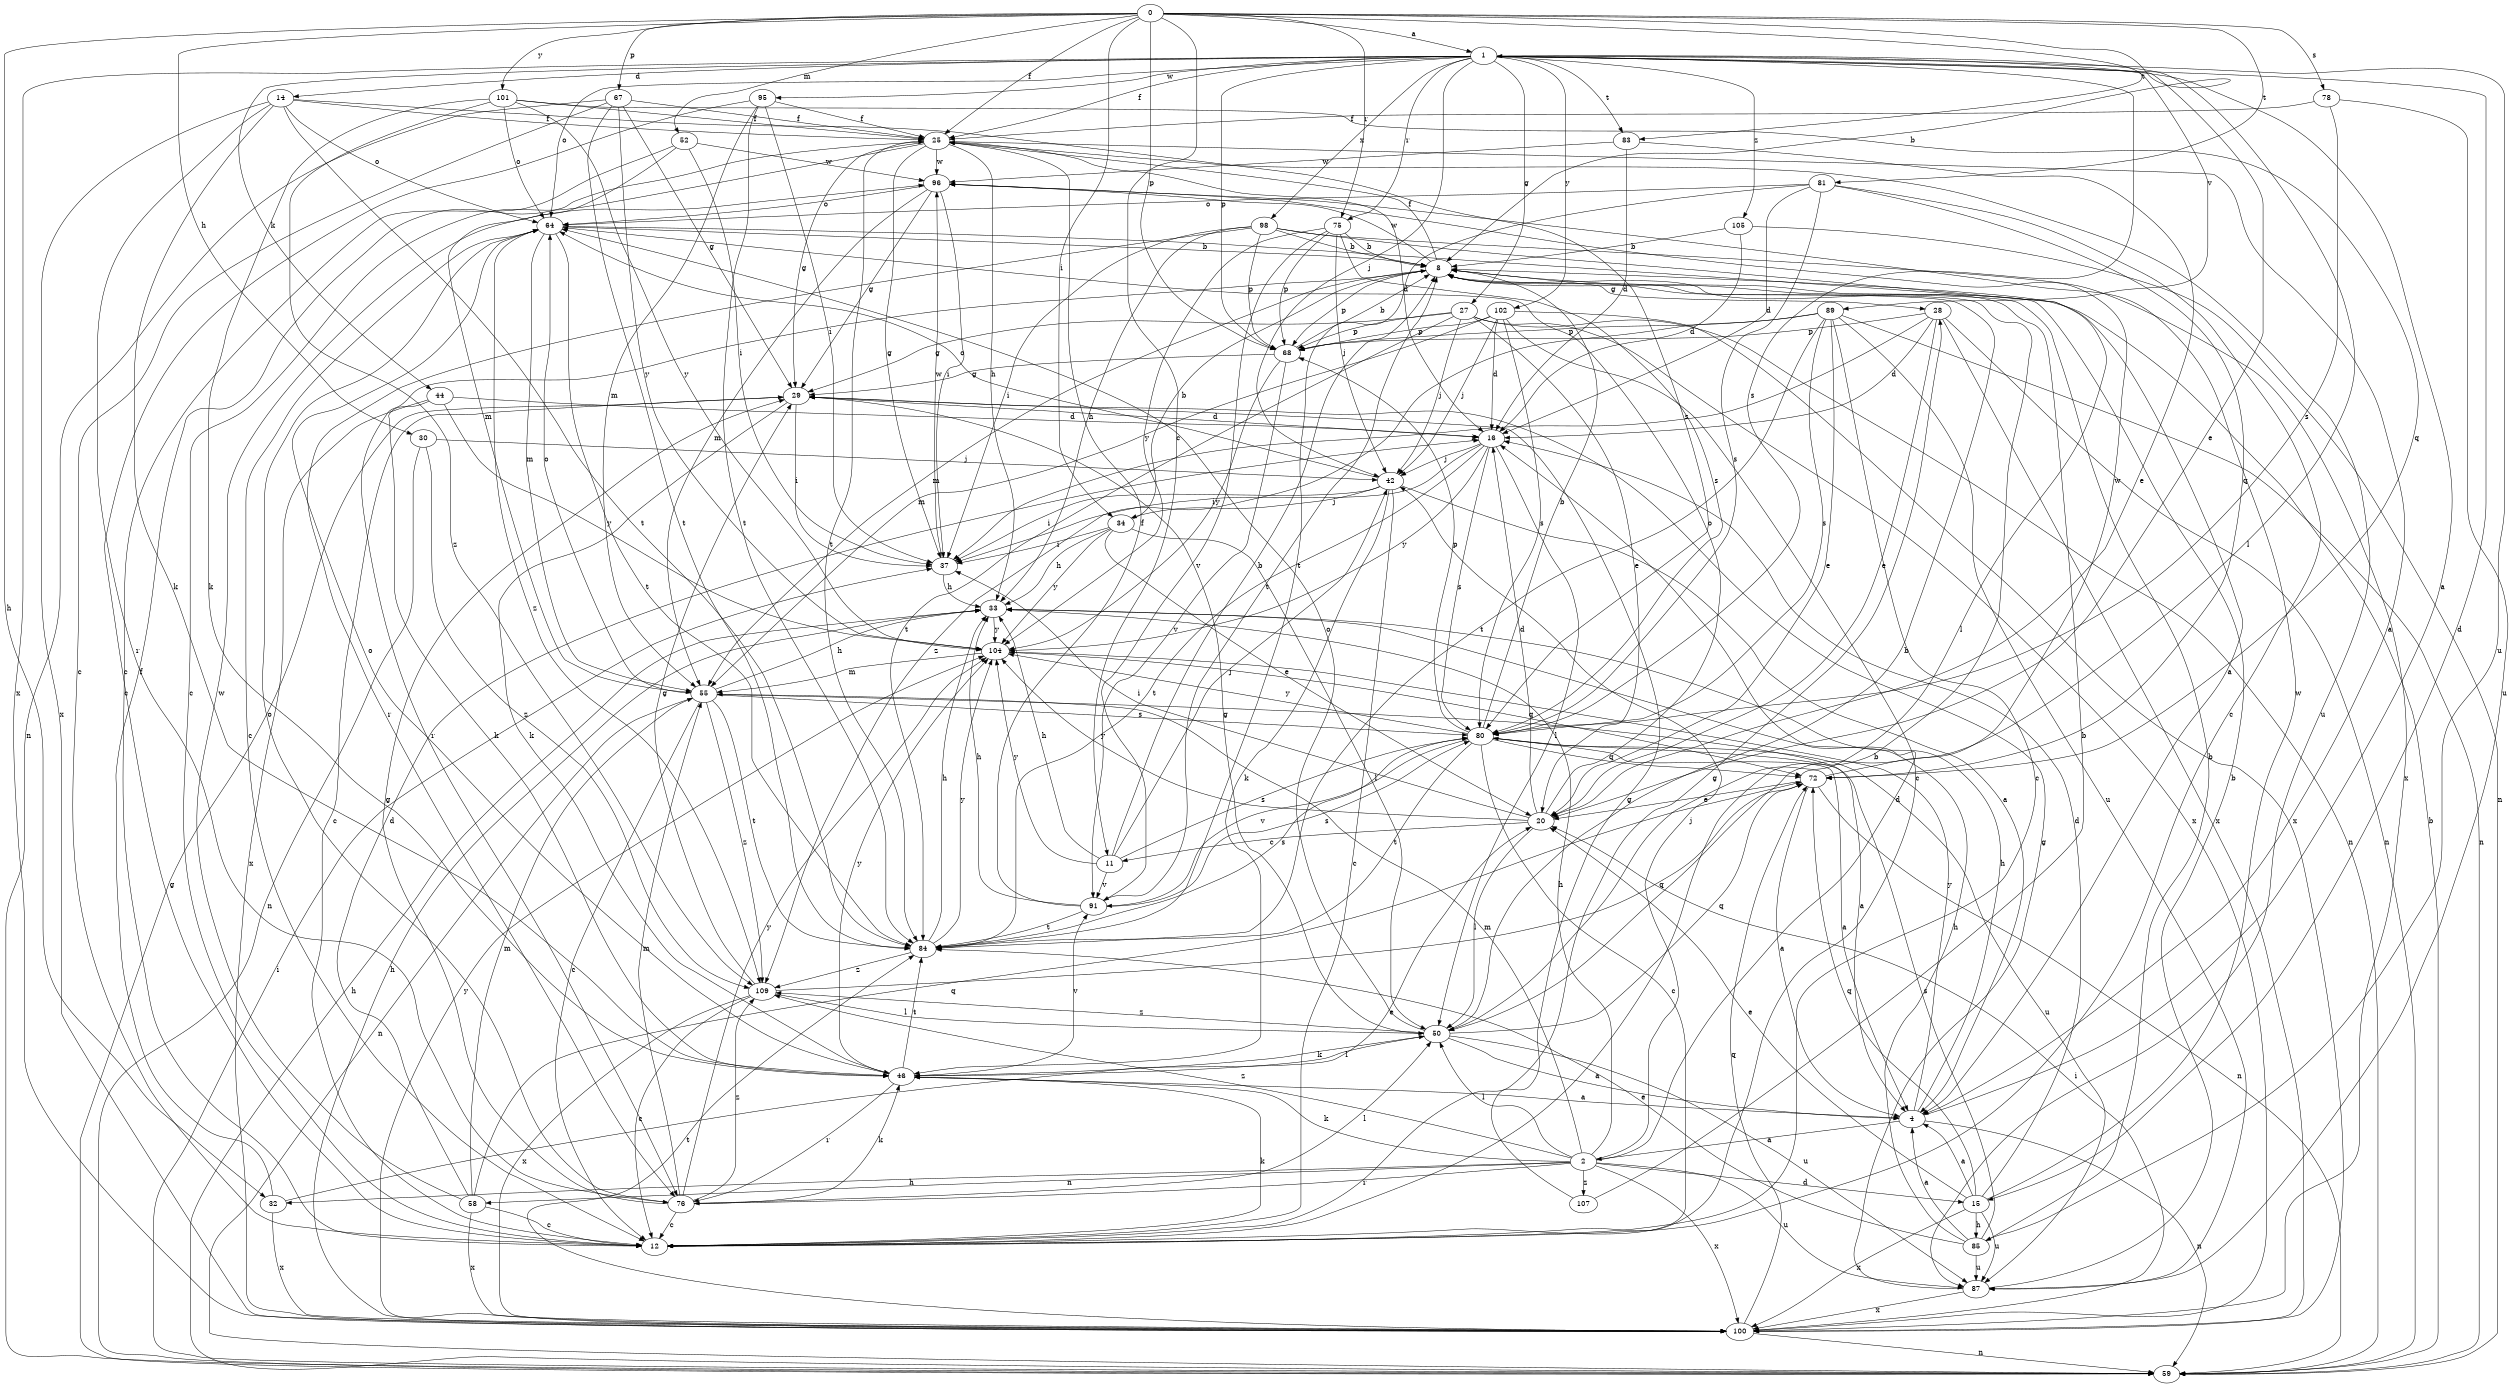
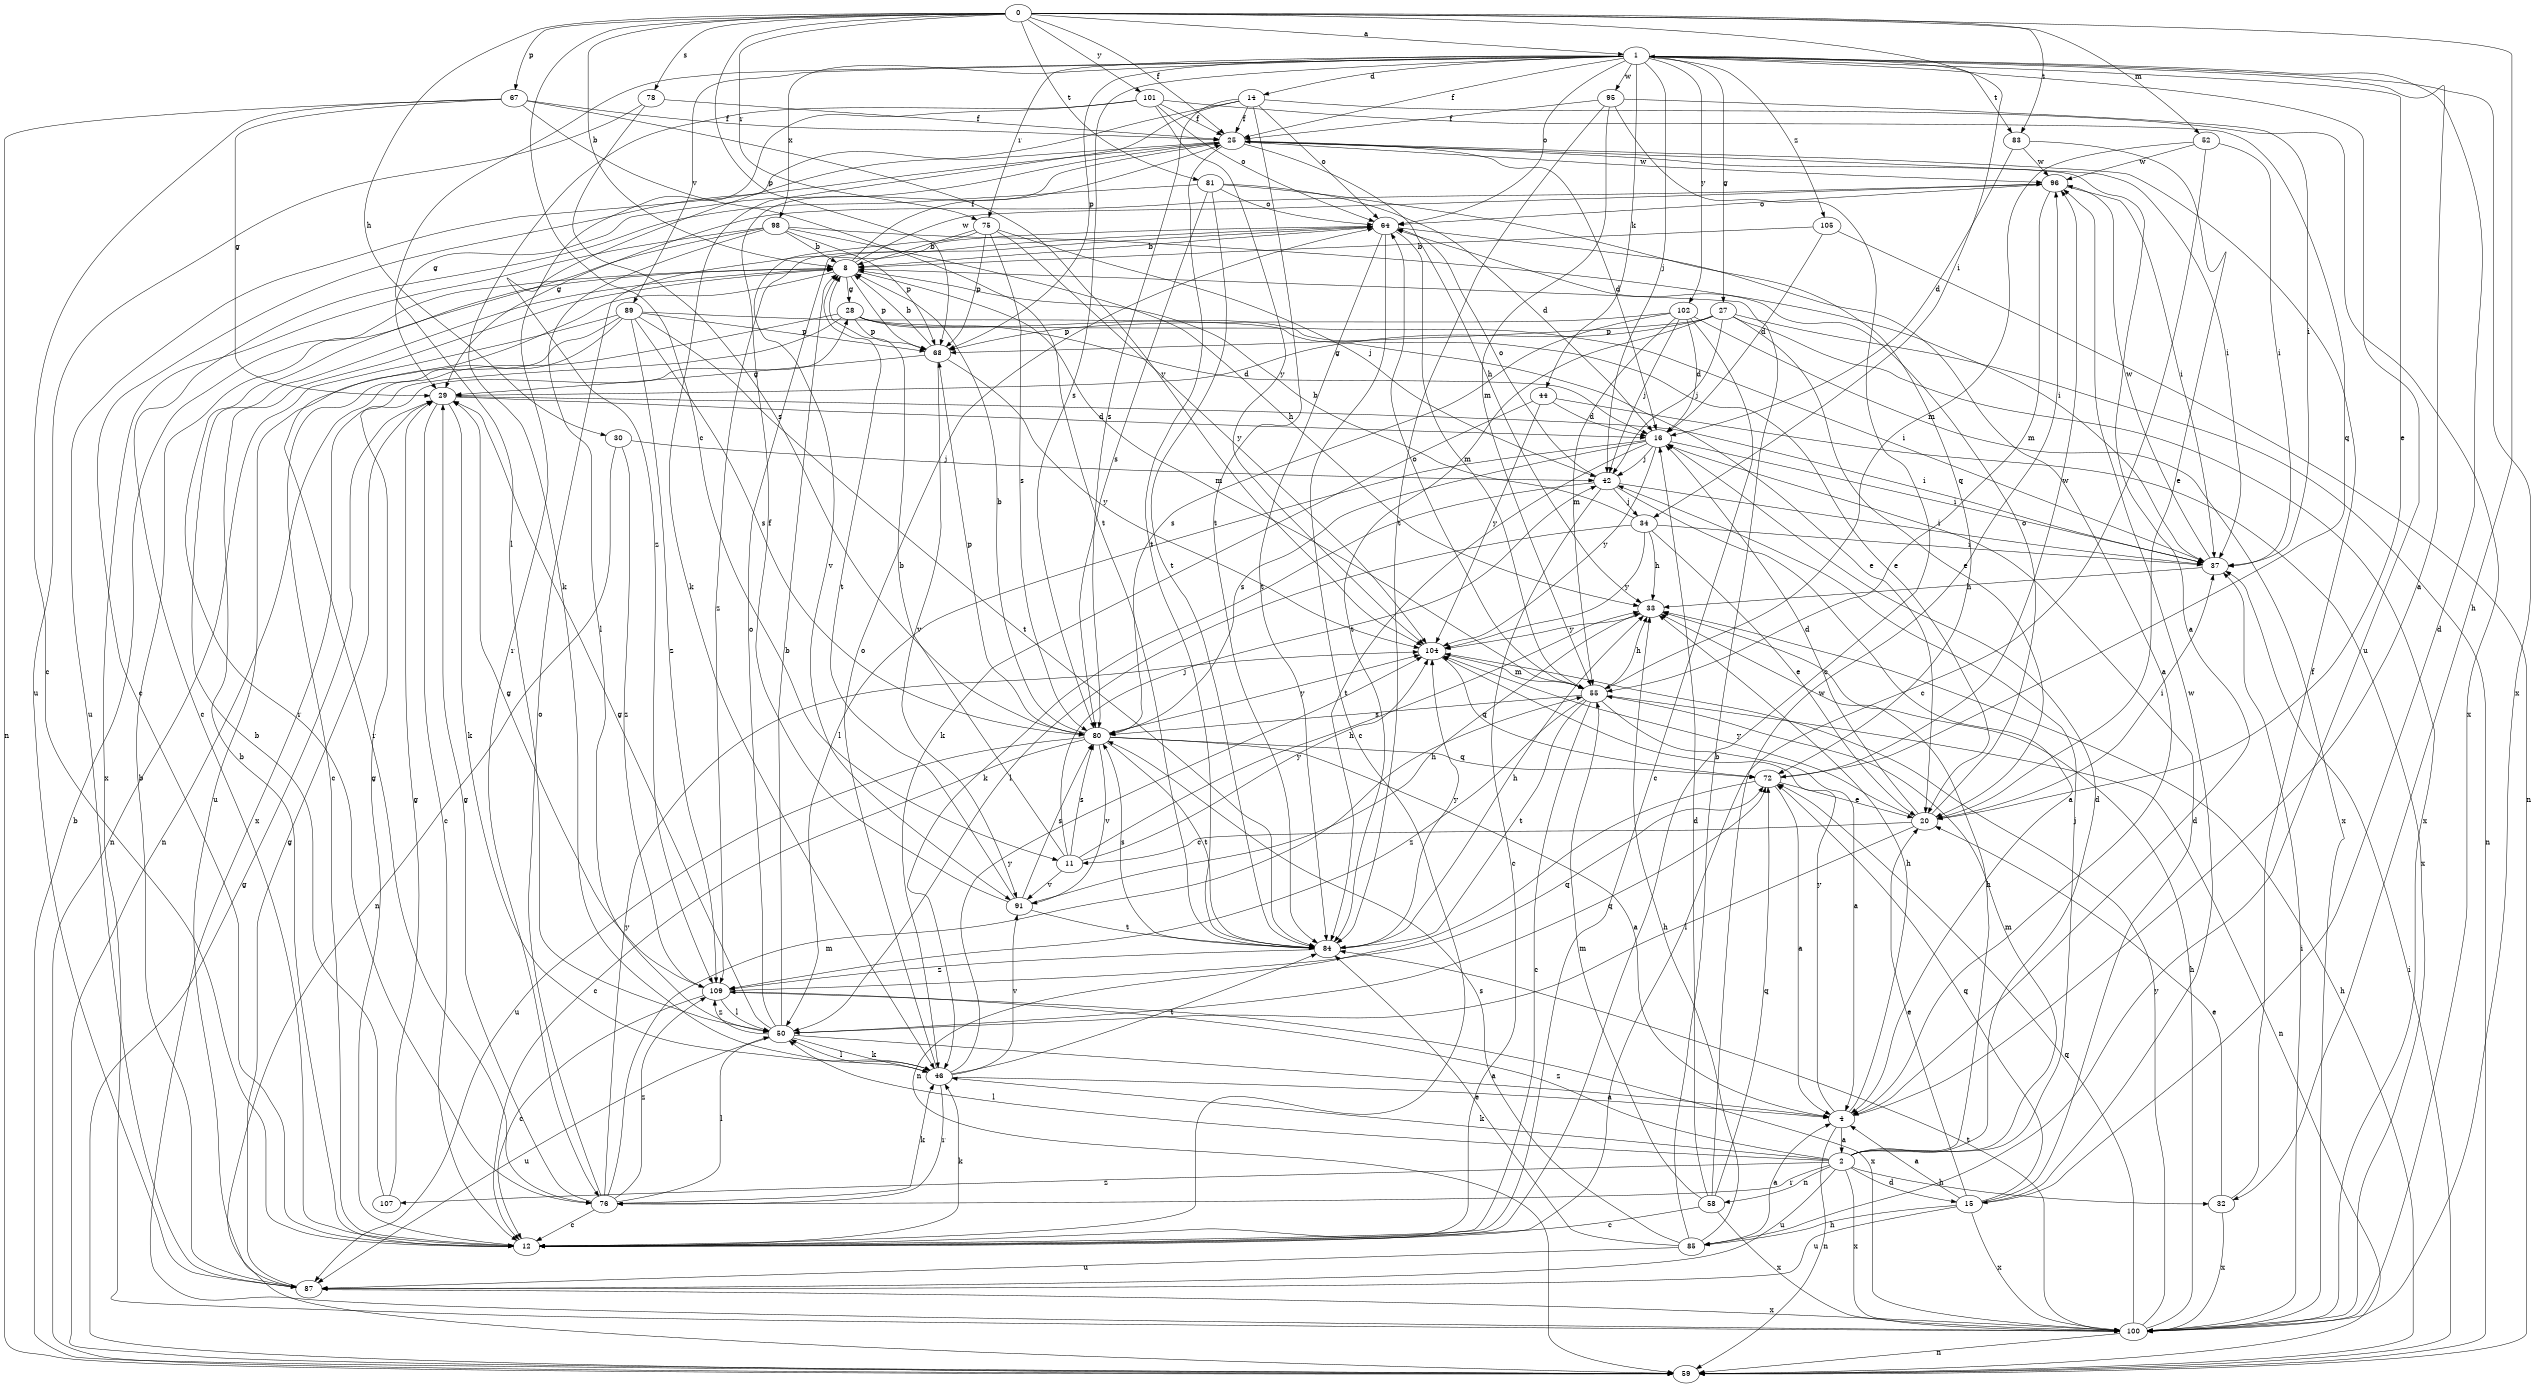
  strict digraph {
    0
    1
    8
    11
    25
    30
    32
    34
    52
    67
    68
    75
    78
    81
    83
    101
    14
    15
    20
    27
    42
    44
    50
    64
    80
    85
    89
    95
    98
    100
    102
    105
    55
    76
    28
    96
    33
    104
    91
    16
    87
    4
    12
    84
    37
    29
    109
    59
    72
    46
    2
    58
    107
    0 -> 1 [label=a]
    0 -> 8 [label=b]
    0 -> 11 [label=c]
    0 -> 25 [label=f]
    0 -> 30 [label=h]
    0 -> 32 [label=h]
    0 -> 34 [label=i]
    0 -> 52 [label=m]
    0 -> 67 [label=p]
    0 -> 68 [label=p]
    0 -> 75 [label=r]
    0 -> 78 [label=s]
    0 -> 81 [label=t]
    0 -> 83 [label=t]
    0 -> 101 [label=y]
    1 -> 25 [label=f]
    1 -> 68 [label=p]
    1 -> 75 [label=r]
    1 -> 83 [label=t]
    1 -> 14 [label=d]
    1 -> 15 [label=d]
    1 -> 20 [label=e]
    1 -> 27 [label=g]
    1 -> 42 [label=j]
    1 -> 44 [label=k]
    1 -> 50 [label=l]
    1 -> 64 [label=o]
    1 -> 80 [label=s]
    1 -> 85 [label=u]
    1 -> 89 [label=v]
    1 -> 95 [label=w]
    1 -> 98 [label=x]
    1 -> 100 [label=x]
    1 -> 102 [label=y]
    1 -> 105 [label=z]
    8 -> 25 [label=f]
    8 -> 68 [label=p]
    8 -> 55 [label=m]
    8 -> 76 [label=r]
    8 -> 28 [label=g]
    8 -> 96 [label=w]
    11 -> 8 [label=b]
    11 -> 42 [label=j]
    11 -> 80 [label=s]
    11 -> 33 [label=h]
    11 -> 104 [label=y]
    11 -> 91 [label=v]
    25 -> 96 [label=w]
    25 -> 33 [label=h]
    25 -> 16 [label=d]
    25 -> 87 [label=u]
    25 -> 4 [label=a]
    25 -> 12 [label=c]
    25 -> 84 [label=t]
-   25 -> 37 [label=g]
+   25 -> 37 [label=i]
    25 -> 29 [label=g]
    30 -> 42 [label=j]
    30 -> 109 [label=z]
    30 -> 59 [label=n]
    32 -> 25 [label=f]
    32 -> 20 [label=e]
    32 -> 100 [label=x]
    34 -> 8 [label=b]
    34 -> 20 [label=e]
    34 -> 50 [label=l]
    34 -> 33 [label=h]
    34 -> 104 [label=y]
    34 -> 37 [label=i]
    52 -> 55 [label=m]
    52 -> 96 [label=w]
    52 -> 12 [label=c]
    52 -> 37 [label=i]
    67 -> 25 [label=f]
    67 -> 104 [label=y]
    67 -> 12 [label=c]
    67 -> 84 [label=t]
    67 -> 29 [label=g]
    67 -> 59 [label=n]
    68 -> 8 [label=b]
    68 -> 104 [label=y]
    68 -> 91 [label=v]
    68 -> 29 [label=g]
    75 -> 8 [label=b]
    75 -> 68 [label=p]
    75 -> 42 [label=j]
    75 -> 80 [label=s]
    75 -> 104 [label=y]
    75 -> 91 [label=v]
    78 -> 25 [label=f]
    78 -> 80 [label=s]
    78 -> 87 [label=u]
    81 -> 64 [label=o]
    81 -> 80 [label=s]
    81 -> 16 [label=d]
    81 -> 12 [label=c]
    81 -> 84 [label=t]
    81 -> 72 [label=q]
    83 -> 20 [label=e]
    83 -> 96 [label=w]
    83 -> 16 [label=d]
    101 -> 25 [label=f]
    101 -> 64 [label=o]
    101 -> 104 [label=y]
    101 -> 109 [label=z]
    101 -> 72 [label=q]
    101 -> 46 [label=k]
    14 -> 25 [label=f]
    14 -> 64 [label=o]
    14 -> 80 [label=s]
    14 -> 100 [label=x]
    14 -> 76 [label=r]
    14 -> 84 [label=t]
    14 -> 46 [label=k]
    15 -> 20 [label=e]
    15 -> 85 [label=h]
    15 -> 100 [label=x]
    15 -> 96 [label=w]
    15 -> 16 [label=d]
    15 -> 87 [label=u]
    15 -> 4 [label=a]
    15 -> 72 [label=q]
    20 -> 11 [label=c]
    20 -> 50 [label=l]
    20 -> 64 [label=o]
    20 -> 104 [label=y]
    20 -> 16 [label=d]
    20 -> 37 [label=i]
    27 -> 68 [label=p]
    27 -> 20 [label=e]
    27 -> 42 [label=j]
    27 -> 100 [label=x]
    27 -> 84 [label=t]
    27 -> 29 [label=g]
    27 -> 59 [label=n]
    42 -> 34 [label=j]
    42 -> 64 [label=o]
    42 -> 4 [label=a]
    42 -> 12 [label=c]
    42 -> 37 [label=i]
    42 -> 46 [label=k]
    44 -> 100 [label=x]
    44 -> 104 [label=y]
    44 -> 16 [label=d]
    44 -> 46 [label=k]
    50 -> 8 [label=b]
    50 -> 64 [label=o]
    50 -> 87 [label=u]
    50 -> 4 [label=a]
    50 -> 29 [label=g]
    50 -> 109 [label=z]
    50 -> 72 [label=q]
    50 -> 46 [label=k]
    64 -> 8 [label=b]
    64 -> 55 [label=m]
    64 -> 4 [label=a]
    64 -> 12 [label=c]
    64 -> 84 [label=t]
    64 -> 109 [label=z]
    80 -> 8 [label=b]
    80 -> 68 [label=p]
    80 -> 104 [label=y]
    80 -> 91 [label=v]
    80 -> 87 [label=u]
    80 -> 4 [label=a]
    80 -> 12 [label=c]
    80 -> 84 [label=t]
    80 -> 72 [label=q]
    85 -> 8 [label=b]
    85 -> 80 [label=s]
    85 -> 33 [label=h]
    85 -> 87 [label=u]
    85 -> 4 [label=a]
    85 -> 84 [label=e]
    89 -> 68 [label=p]
    89 -> 20 [label=e]
    89 -> 80 [label=s]
    89 -> 87 [label=u]
    89 -> 12 [label=c]
    89 -> 84 [label=t]
    89 -> 109 [label=z]
    89 -> 59 [label=n]
    95 -> 25 [label=f]
    95 -> 55 [label=m]
    95 -> 12 [label=c]
    95 -> 84 [label=t]
    95 -> 37 [label=i]
    98 -> 8 [label=b]
    98 -> 68 [label=p]
    98 -> 50 [label=l]
    98 -> 100 [label=x]
    98 -> 76 [label=r]
    98 -> 33 [label=h]
    98 -> 37 [label=i]
    100 -> 33 [label=h]
    100 -> 104 [label=y]
    100 -> 84 [label=t]
-   100 -> 20 [label=i]
+   100 -> 37 [label=i]
    100 -> 59 [label=n]
    100 -> 72 [label=q]
    102 -> 68 [label=p]
    102 -> 42 [label=j]
    102 -> 80 [label=s]
    102 -> 100 [label=x]
    102 -> 55 [label=m]
    102 -> 16 [label=d]
    102 -> 12 [label=c]
    105 -> 8 [label=b]
    105 -> 16 [label=d]
    105 -> 59 [label=n]
    55 -> 64 [label=o]
    55 -> 80 [label=s]
    55 -> 33 [label=h]
    55 -> 4 [label=a]
    55 -> 12 [label=c]
    55 -> 84 [label=t]
    55 -> 109 [label=z]
    55 -> 59 [label=n]
    76 -> 50 [label=l]
    76 -> 64 [label=o]
    76 -> 55 [label=m]
    76 -> 104 [label=y]
    76 -> 12 [label=c]
    76 -> 29 [label=g]
    76 -> 109 [label=z]
    76 -> 46 [label=k]
    28 -> 68 [label=p]
    28 -> 20 [label=e]
    28 -> 100 [label=x]
    28 -> 16 [label=d]
    28 -> 37 [label=i]
    28 -> 59 [label=n]
    96 -> 64 [label=o]
    96 -> 55 [label=m]
    96 -> 37 [label=i]
    96 -> 29 [label=g]
    33 -> 104 [label=y]
    104 -> 55 [label=m]
    104 -> 72 [label=q]
    91 -> 8 [label=t]
    91 -> 25 [label=f]
    91 -> 80 [label=s]
    91 -> 33 [label=h]
    91 -> 84 [label=t]
    16 -> 42 [label=j]
    16 -> 50 [label=l]
    16 -> 80 [label=s]
    16 -> 104 [label=y]
    16 -> 84 [label=t]
    16 -> 37 [label=i]
    87 -> 8 [label=b]
    87 -> 100 [label=x]
    87 -> 29 [label=g]
    4 -> 1 [label=a]
    4 -> 33 [label=h]
    4 -> 104 [label=y]
    4 -> 59 [label=n]
    4 -> 2 [label=a]
    12 -> 8 [label=b]
    12 -> 28 [label=g]
    12 -> 46 [label=k]
    84 -> 80 [label=s]
    84 -> 33 [label=h]
    84 -> 104 [label=y]
    84 -> 109 [label=z]
    37 -> 96 [label=w]
    37 -> 33 [label=h]
    29 -> 16 [label=d]
    29 -> 12 [label=c]
    29 -> 37 [label=i]
    29 -> 46 [label=k]
    109 -> 50 [label=l]
    109 -> 100 [label=x]
    109 -> 12 [label=c]
    109 -> 29 [label=g]
    109 -> 72 [label=q]
    59 -> 8 [label=b]
    59 -> 33 [label=h]
    59 -> 37 [label=i]
    59 -> 29 [label=g]
    72 -> 20 [label=e]
    72 -> 96 [label=w]
    72 -> 4 [label=a]
    72 -> 59 [label=n]
    46 -> 50 [label=l]
    46 -> 64 [label=o]
    46 -> 76 [label=r]
    46 -> 104 [label=y]
    46 -> 91 [label=v]
    46 -> 4 [label=a]
    46 -> 84 [label=t]
    2 -> 32 [label=h]
    2 -> 15 [label=d]
    2 -> 42 [label=j]
    2 -> 50 [label=l]
    2 -> 100 [label=x]
    2 -> 55 [label=m]
    2 -> 76 [label=r]
    2 -> 33 [label=h]
    2 -> 16 [label=d]
    2 -> 87 [label=u]
    2 -> 109 [label=z]
    2 -> 46 [label=k]
    2 -> 58 [label=n]
    2 -> 107 [label=z]
    58 -> 100 [label=x]
    58 -> 55 [label=m]
    58 -> 96 [label=w]
    58 -> 16 [label=d]
    58 -> 12 [label=c]
    58 -> 72 [label=q]
    107 -> 8 [label=b]
    107 -> 29 [label=g]
  }
